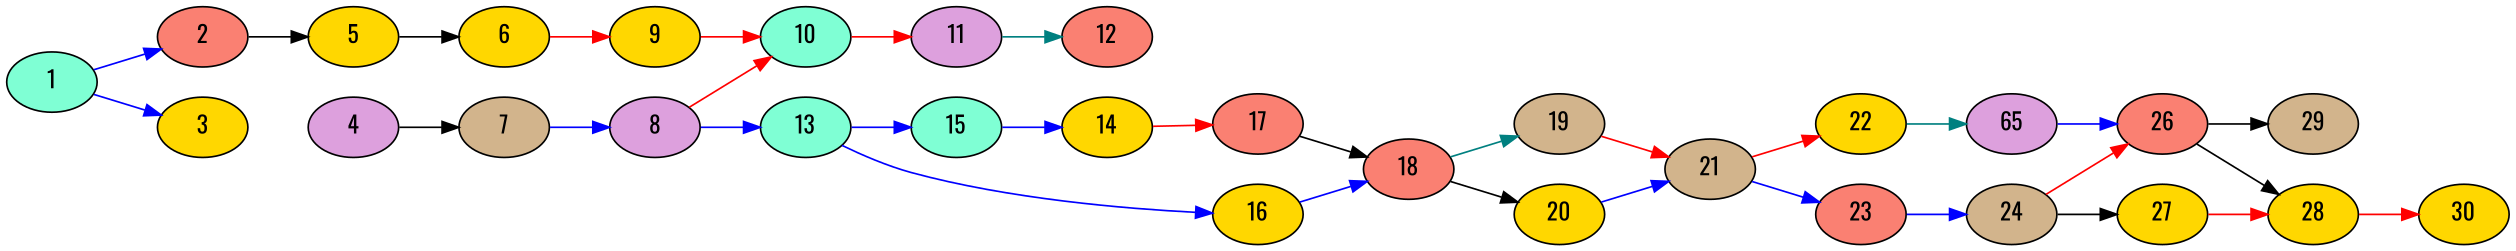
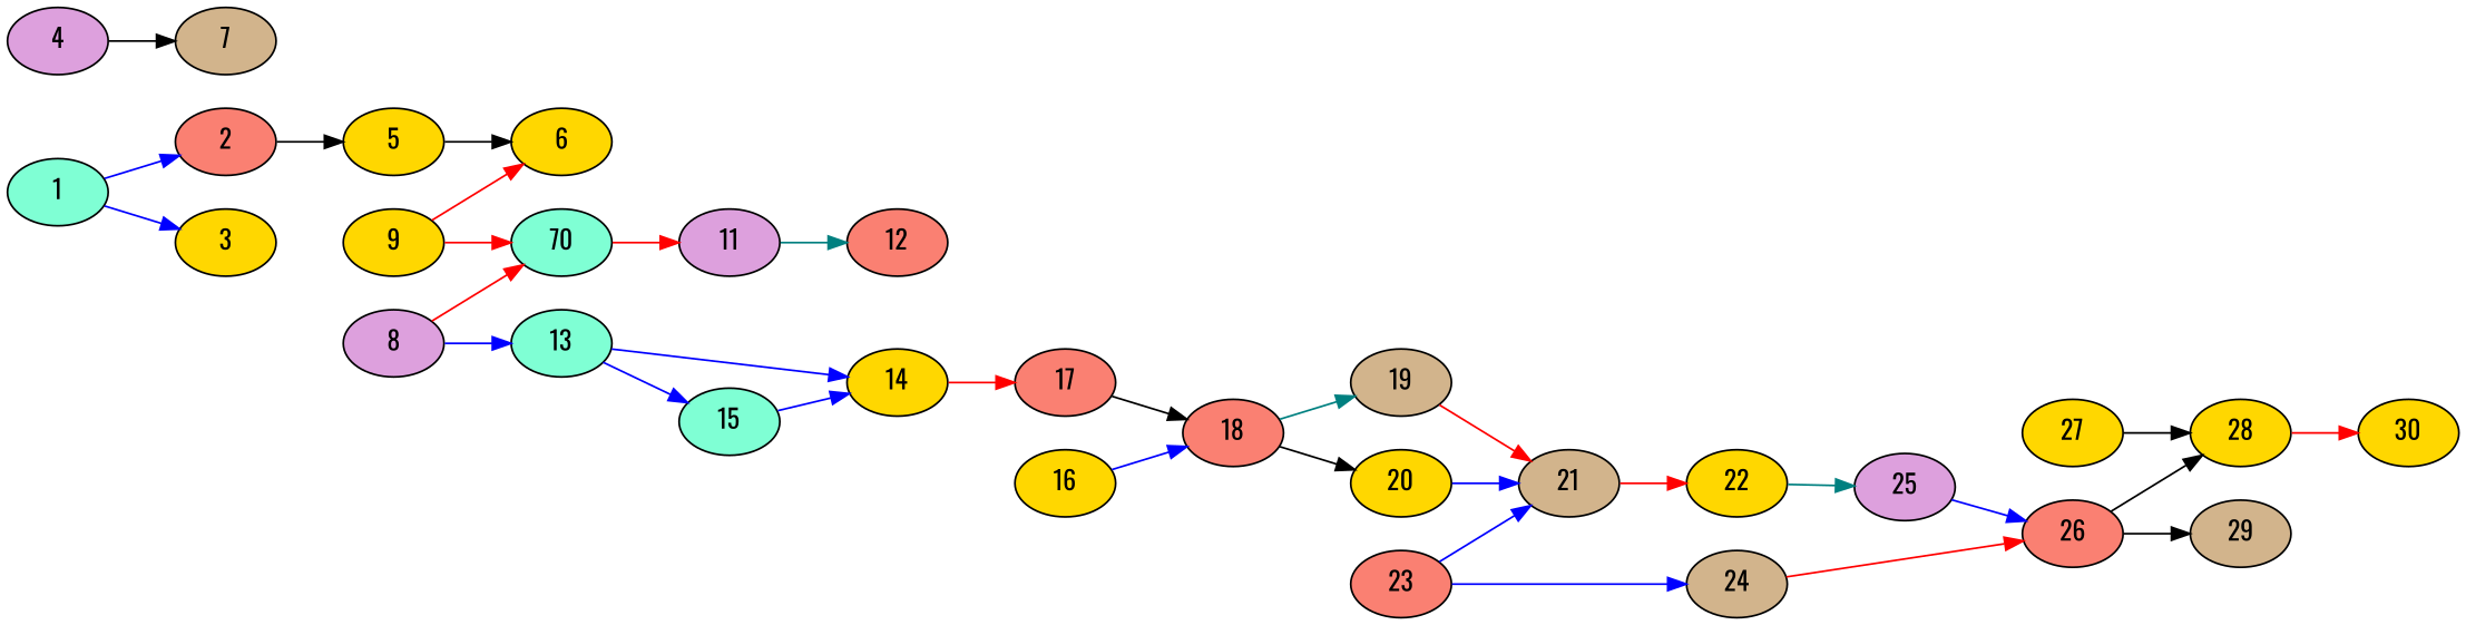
  digraph {
    fontname=Oswald
    rankdir=LR
    node [alpha=0.14 fillcolor=gold fontname=Oswald style=filled]
    edge [color=blue fontname=Oswald]
    1 [alpha=0.16 expect_size=19465216 fillcolor=aquamarine]
    2 [expect_size=13204480 fillcolor=salmon]
    3 [alpha=0.07 expect_size=51795968]
    5 [alpha=0.07 expect_size=19763200]
    6 [alpha=0.13 expect_size=45630464]
    4 [alpha=0.12 expect_size=45503488 fillcolor=plum]
    7 [expect_size=12688384 fillcolor=tan]
    9 [alpha=0.15 expect_size=37347328]
    8 [alpha=0.17 expect_size=51151872 fillcolor=plum]
-   10 [alpha=0.15 expect_size=20200448 fillcolor=aquamarine]
+   10 [alpha=0.15 expect_size=20200448 fillcolor=aquamarine label=70]
    13 [expect_size=36098048 fillcolor=aquamarine]
    11 [alpha=0.03 expect_size=13197312 fillcolor=plum]
    12 [alpha=0.10 expect_size=51365888 fillcolor=salmon]
    14 [alpha=0.17 expect_size=51441664]
    15 [expect_size=33462272 fillcolor=aquamarine]
    17 [alpha=0.19 expect_size=33732608 fillcolor=salmon]
    18 [alpha=0.10 expect_size=19662848 fillcolor=salmon]
    16 [alpha=0.02 expect_size=50540544]
    19 [alpha=0.11 expect_size=13478912 fillcolor=tan]
    20 [alpha=0.01 expect_size=48844800]
    21 [alpha=0.18 expect_size=36638720 fillcolor=tan]
    22 [alpha=0.19 expect_size=43219968]
    23 [alpha=0.18 expect_size=20615168 fillcolor=salmon]
-   25 [alpha=0.19 expect_size=48164864 fillcolor=plum label=65]
+   25 [alpha=0.19 expect_size=48164864 fillcolor=plum]
    24 [alpha=0.15 expect_size=6916096 fillcolor=tan]
    26 [alpha=0.19 expect_size=34581504 fillcolor=salmon]
    27 [alpha=0.02 expect_size=40028160]
    28 [alpha=0.05 expect_size=38755328]
    29 [alpha=0.02 expect_size=16305152 fillcolor=tan]
    30 [alpha=0.05 expect_size=41295872]
    1 -> 2
    1 -> 3
    2 -> 5 [color=black]
    5 -> 6 [color=black]
-   6 -> 9 [color=red]
+   9 -> 6 [color=red]
    4 -> 7 [color=black]
-   7 -> 8
    9 -> 10 [color=red]
    8 -> 10 [color=red]
    8 -> 13
    10 -> 11 [color=red]
-   13 -> 16
+   13 -> 14
    13 -> 15
    11 -> 12 [color=teal]
    14 -> 17 [color=red]
    15 -> 14
    17 -> 18 [color=black]
    18 -> 19 [color=teal]
    18 -> 20 [color=black]
    16 -> 18
    19 -> 21 [color=red]
    20 -> 21
    21 -> 22 [color=red]
-   21 -> 23
+   23 -> 21
    22 -> 25 [color=teal]
    23 -> 24
    25 -> 26
    24 -> 26 [color=red]
-   24 -> 27 [color=black]
    26 -> 28 [color=black]
    26 -> 29 [color=black]
-   27 -> 28 [color=red]
+   27 -> 28 [color=black]
    28 -> 30 [color=red]
  }
